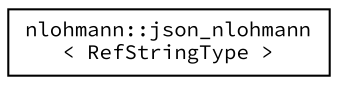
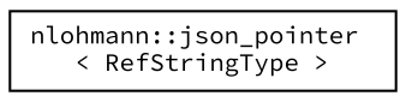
  digraph {
    rankdir=LR
    fontname="Source Code Pro"
-   n1 [color=black fillcolor=white fontname="Source Code Pro" fontsize=10 height=0.2 label="nlohmann::json_nlohmann\l\< RefStringType \>" shape=record style=filled width=0.4]
+   n1 [color=black fillcolor=white fontname="Source Code Pro" fontsize=10 height=0.2 label="nlohmann::json_pointer\l\< RefStringType \>" shape=record style=filled width=0.4]
  }
